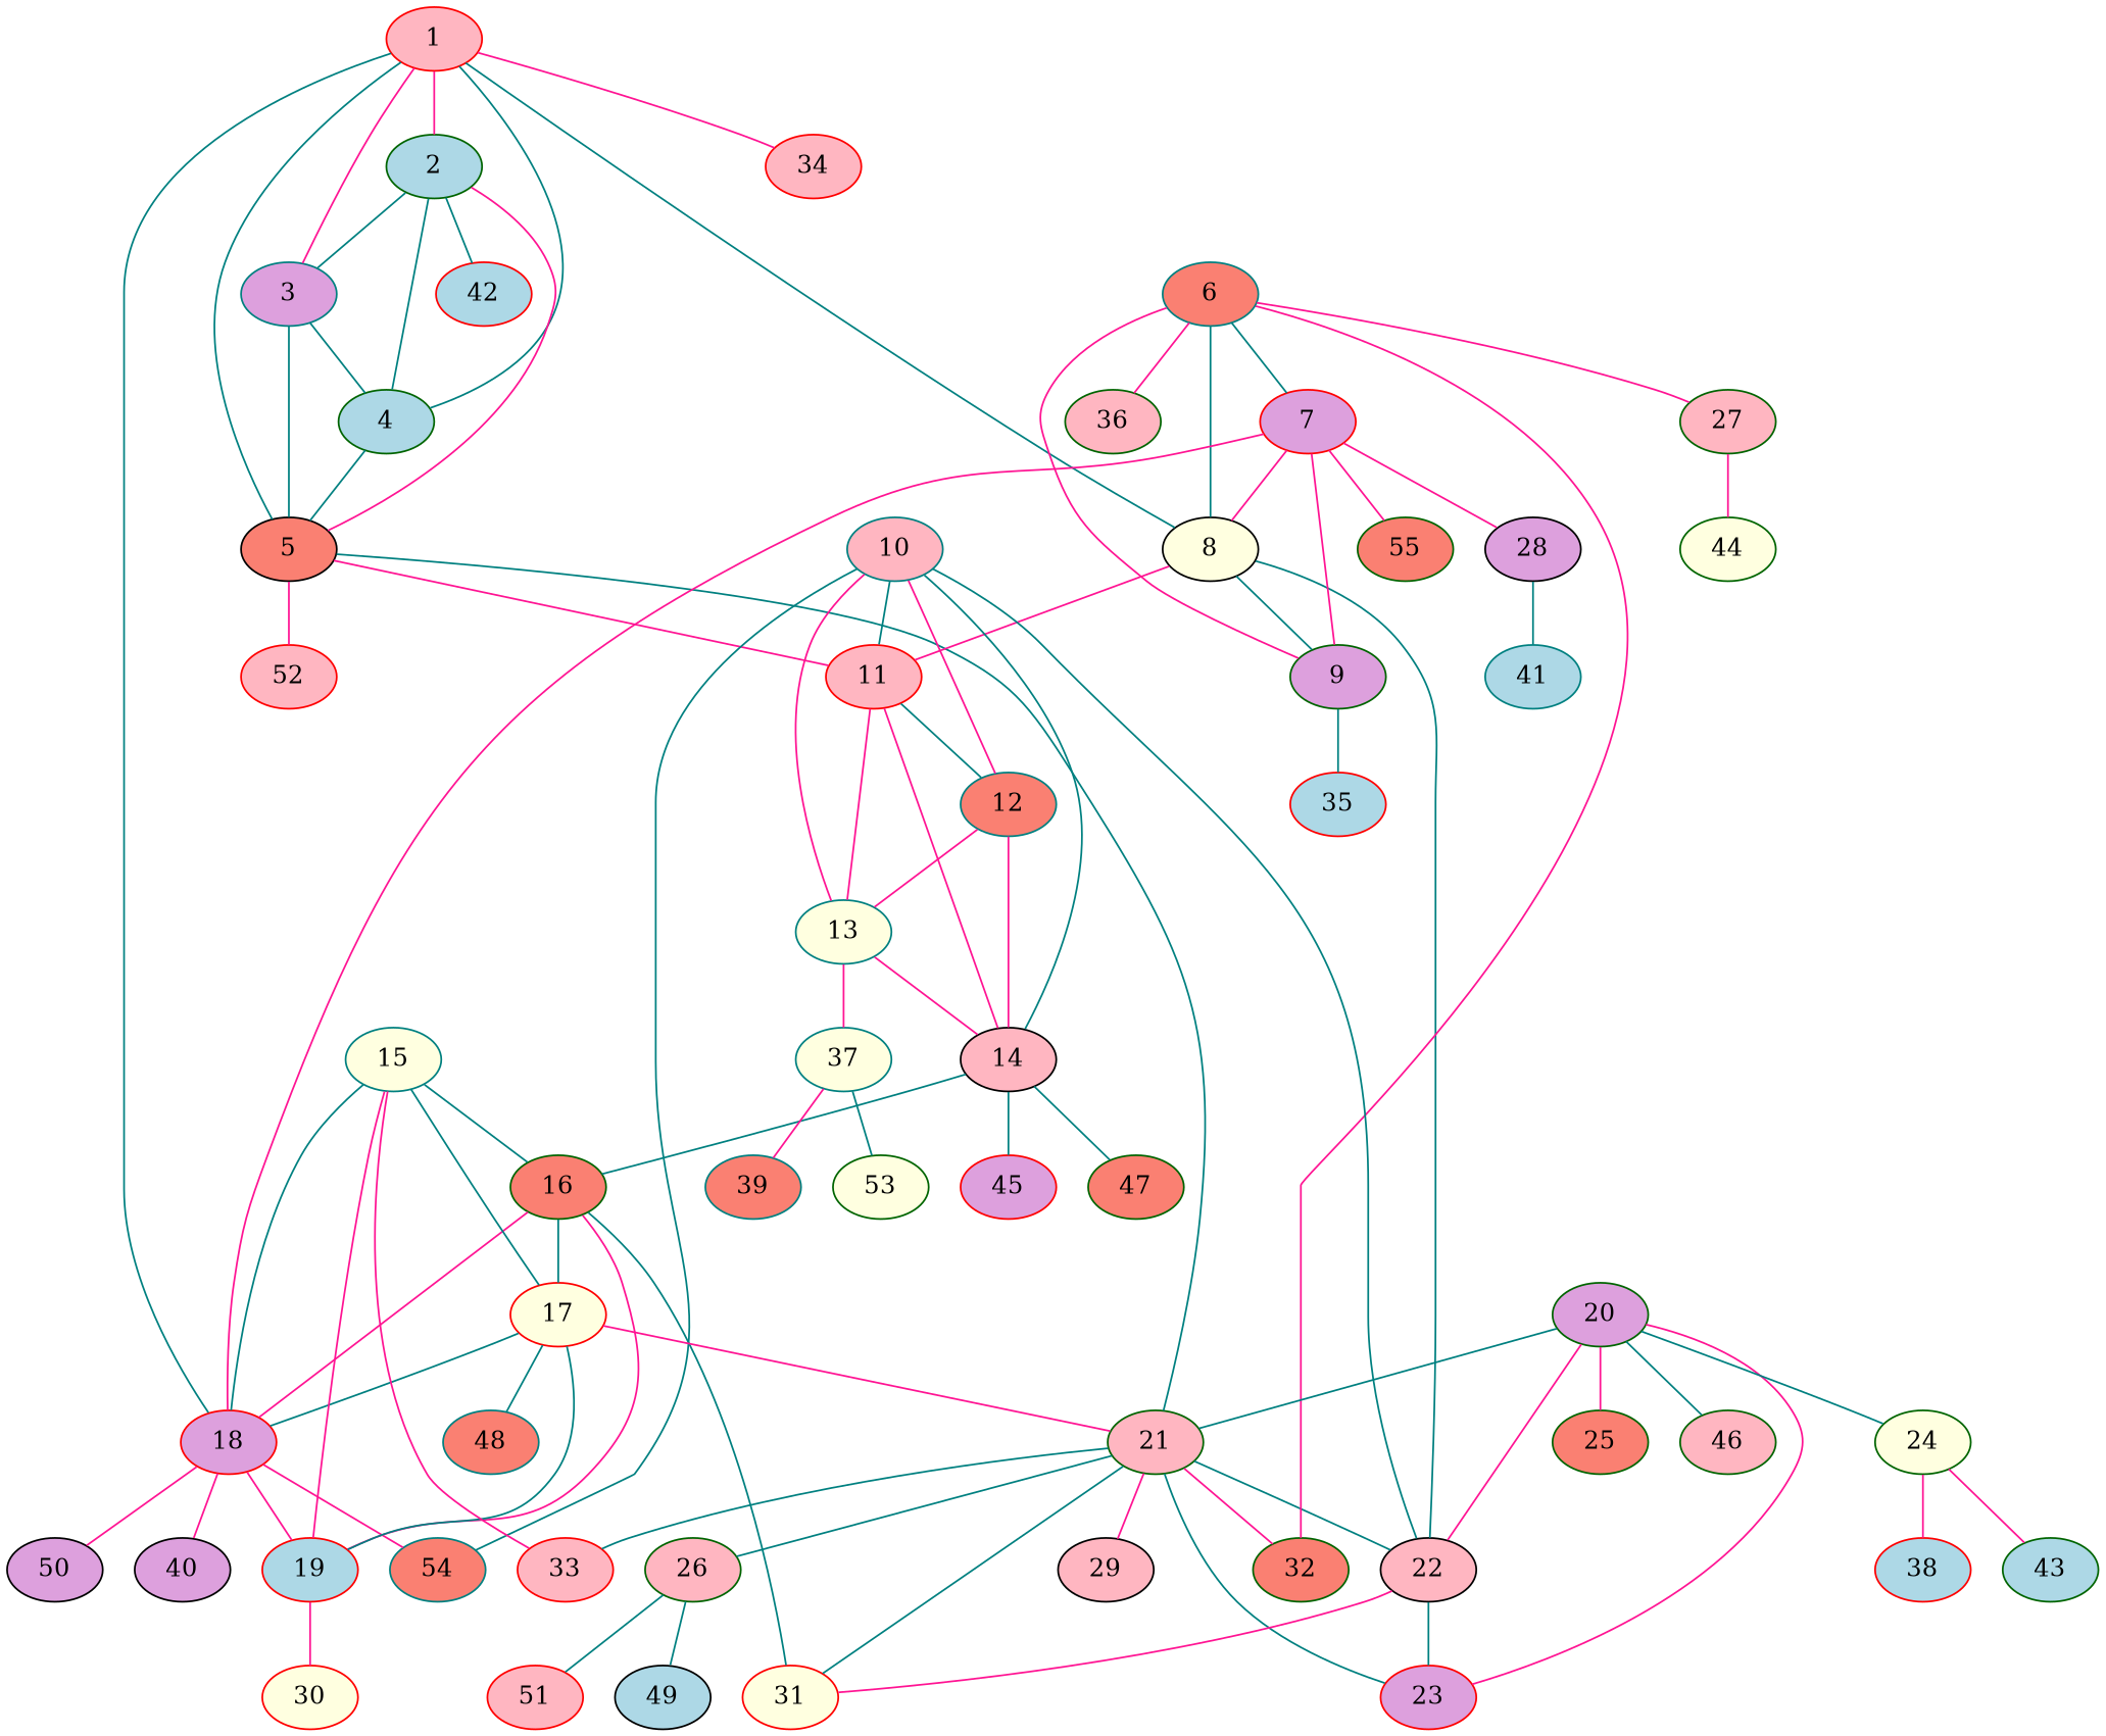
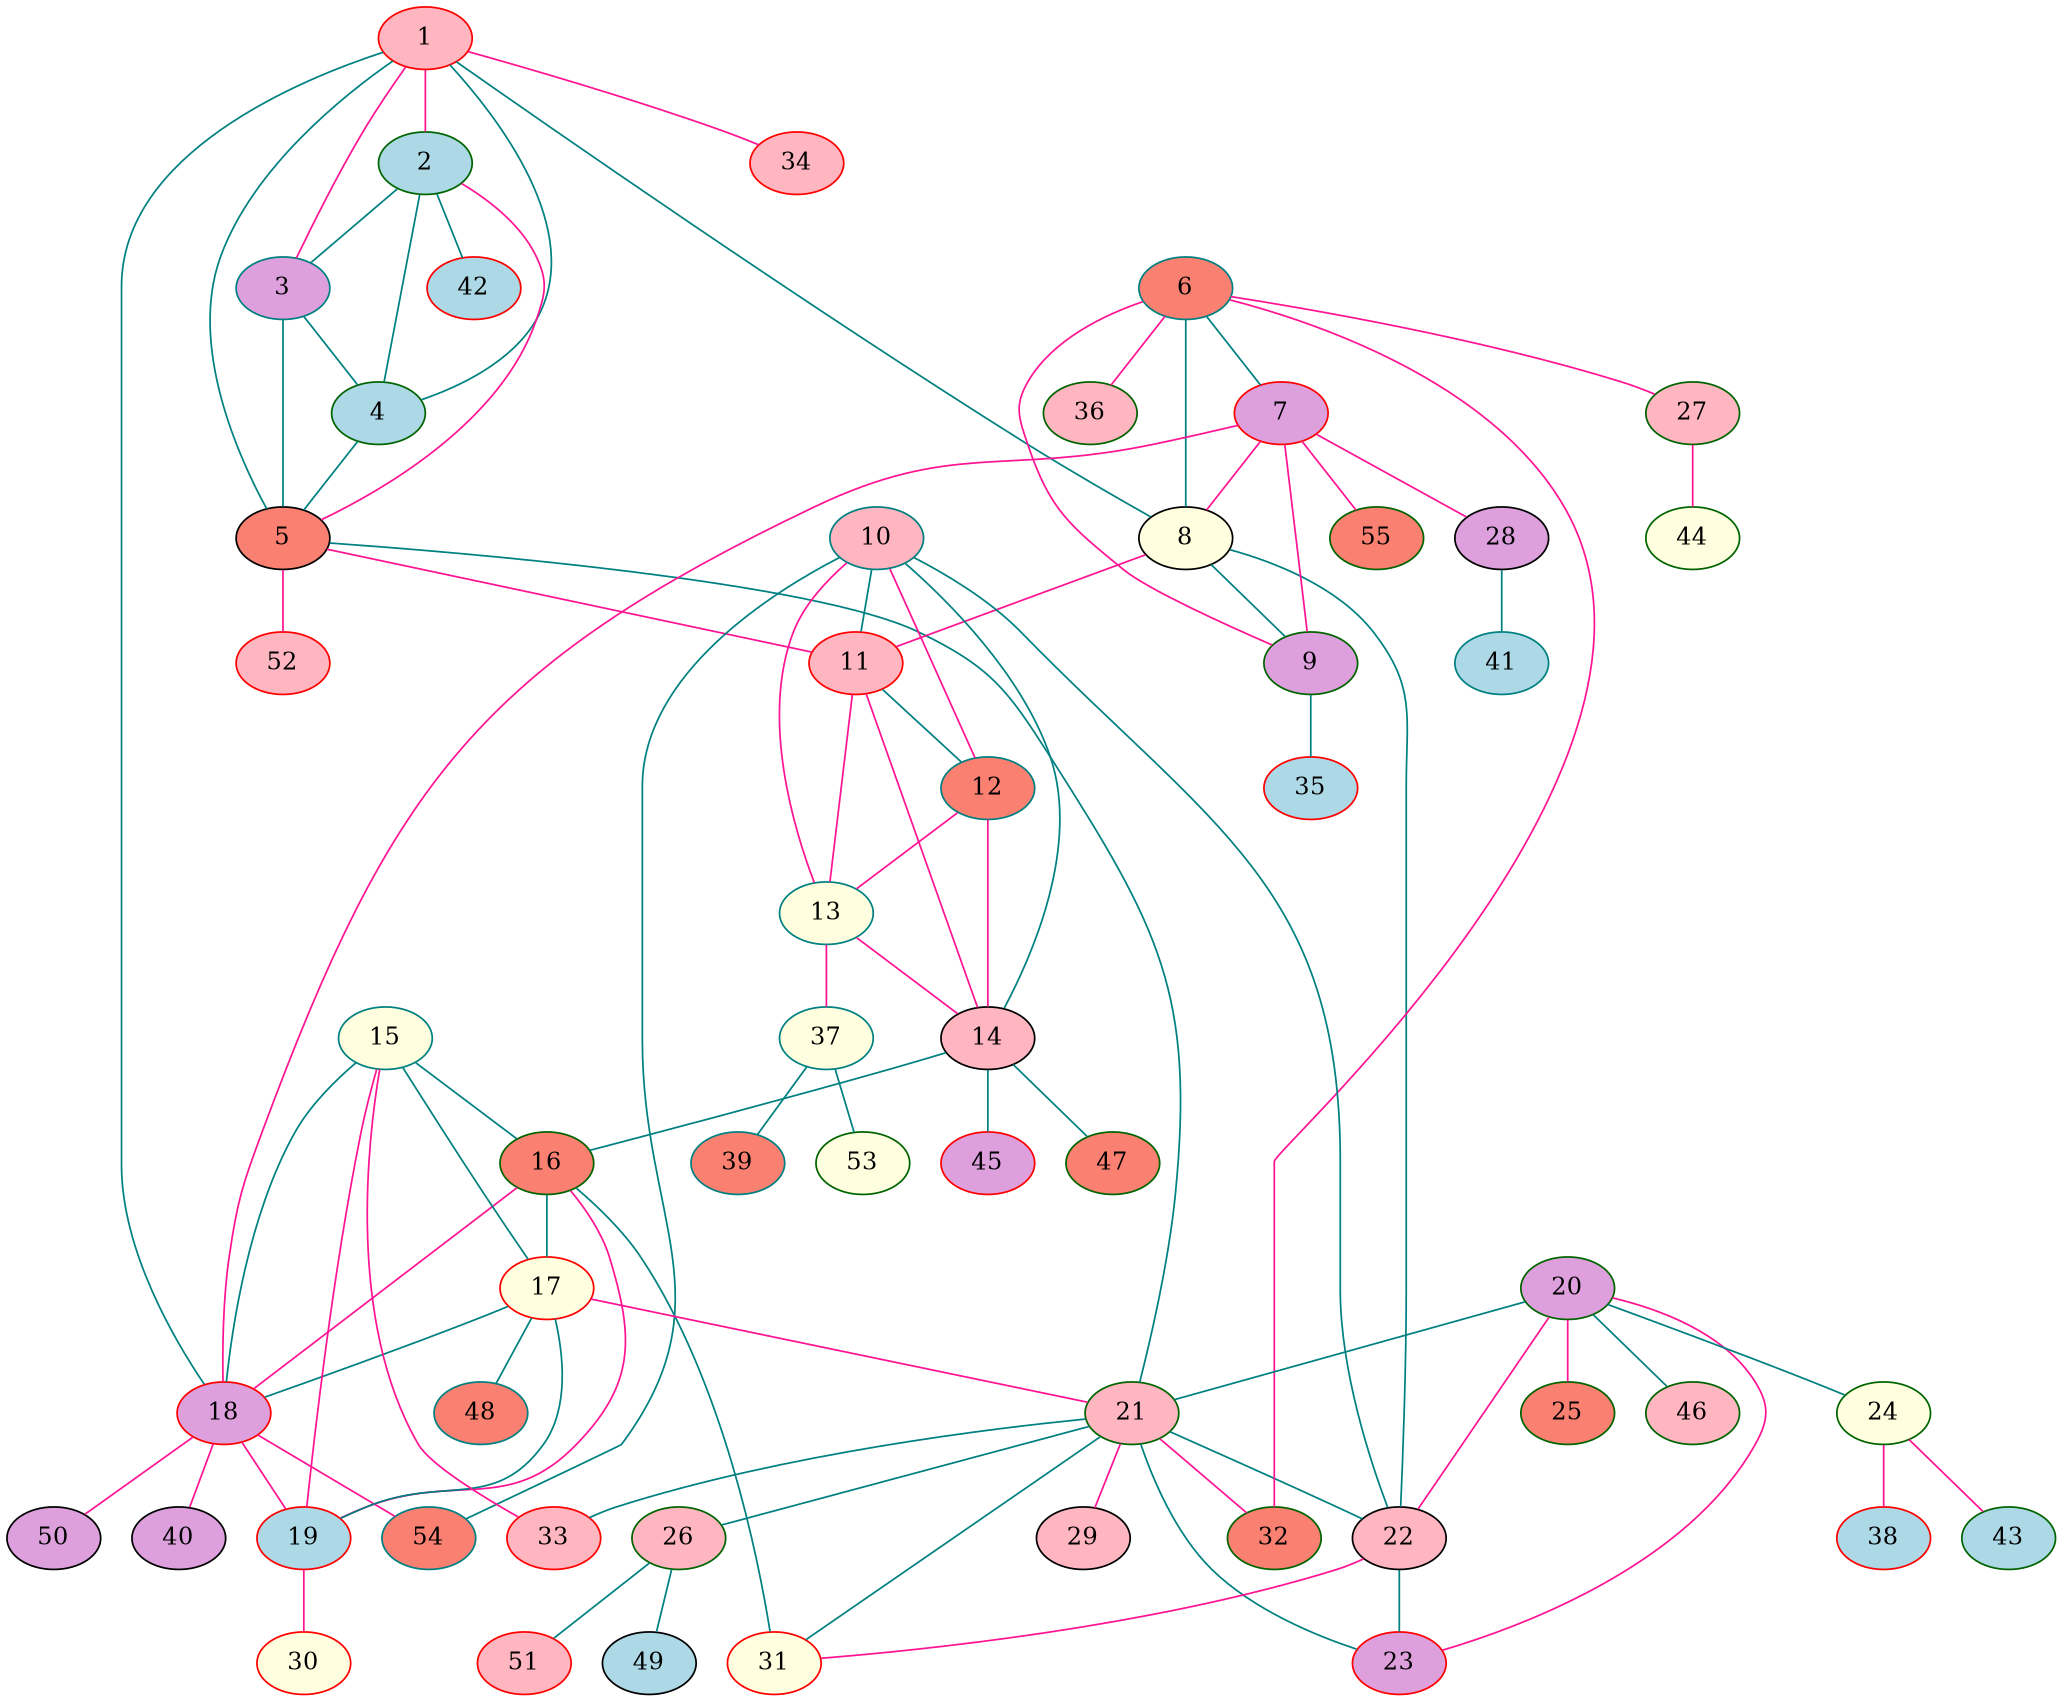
  graph {
    node [color=darkgreen fillcolor=lightpink style=filled]
    edge [color=teal weight=1.0]
    1 [color=red]
    2 [fillcolor=lightblue]
    3 [color=teal fillcolor=plum]
    4 [fillcolor=lightblue]
    5 [color=black fillcolor=salmon]
    8 [color=black fillcolor=lightyellow]
    18 [color=red fillcolor=plum]
    34 [color=red]
    42 [color=red fillcolor=lightblue]
    11 [color=red]
    21
    52 [color=red]
    9 [fillcolor=plum]
    22 [color=black]
    54 [color=teal fillcolor=salmon]
    19 [color=red fillcolor=lightblue]
    40 [color=black fillcolor=plum]
    50 [color=black fillcolor=plum]
    12 [color=teal fillcolor=salmon]
    13 [color=teal fillcolor=lightyellow]
    14 [color=black]
    32 [fillcolor=salmon]
    33 [color=red]
    31 [color=red fillcolor=lightyellow]
    23 [color=red fillcolor=plum]
    26
    29 [color=black]
    6 [color=teal fillcolor=salmon]
    7 [color=red fillcolor=plum]
    27
    36
    28 [color=black fillcolor=plum]
    55 [fillcolor=salmon]
    35 [color=red fillcolor=lightblue]
    44 [fillcolor=lightyellow]
    41 [color=teal fillcolor=lightblue]
    10 [color=teal]
    37 [color=teal fillcolor=lightyellow]
    16 [fillcolor=salmon]
    45 [color=red fillcolor=plum]
    47 [fillcolor=salmon]
    39 [color=teal fillcolor=salmon]
    53 [fillcolor=lightyellow]
    17 [color=red fillcolor=lightyellow]
    15 [color=teal fillcolor=lightyellow]
    48 [color=teal fillcolor=salmon]
    30 [color=red fillcolor=lightyellow]
    20 [fillcolor=plum]
    24 [fillcolor=lightyellow]
    25 [fillcolor=salmon]
    46
    38 [color=red fillcolor=lightblue]
    43 [fillcolor=lightblue]
    49 [color=black fillcolor=lightblue]
    51 [color=red]
    1 -- 2 [color=deeppink weight=4.0]
    1 -- 3 [color=deeppink]
    1 -- 4
    1 -- 5
    1 -- 8
    1 -- 18
    1 -- 34 [color=deeppink]
    2 -- 3
    2 -- 4
    2 -- 5 [color=deeppink]
    2 -- 42
    3 -- 4
    3 -- 5
    4 -- 5
    5 -- 11 [color=deeppink]
    5 -- 21
    5 -- 52 [color=deeppink]
    8 -- 11 [color=deeppink]
    8 -- 9 [weight=2.0]
    8 -- 22
    18 -- 54 [color=deeppink]
    18 -- 19 [color=deeppink]
    18 -- 40 [color=deeppink]
    18 -- 50 [color=deeppink]
    11 -- 12
    11 -- 13 [color=deeppink]
    11 -- 14 [color=deeppink]
    21 -- 22 [weight=2.0]
    21 -- 32 [color=deeppink]
    21 -- 33
    21 -- 31
    21 -- 23
    21 -- 26
    21 -- 29 [color=deeppink weight=2.0]
    9 -- 35 [weight=3.0]
    22 -- 31 [color=deeppink]
    22 -- 23 [weight=3.0]
    19 -- 30 [color=deeppink weight=2.0]
    12 -- 13 [color=deeppink weight=3.0]
    12 -- 14 [color=deeppink]
    13 -- 14 [color=deeppink]
    13 -- 37 [color=deeppink]
    14 -- 16
    14 -- 45 [weight=2.0]
    14 -- 47
    26 -- 49
    26 -- 51
    6 -- 8 [weight=2.0]
    6 -- 9 [color=deeppink]
    6 -- 32 [color=deeppink]
    6 -- 7
    6 -- 27 [color=deeppink]
    6 -- 36 [color=deeppink]
    7 -- 8 [color=deeppink weight=2.0]
    7 -- 18 [color=deeppink]
    7 -- 9 [color=deeppink]
    7 -- 28 [color=deeppink]
    7 -- 55 [color=deeppink]
    27 -- 44 [color=deeppink]
    28 -- 41
    10 -- 11
    10 -- 22
    10 -- 54
    10 -- 12 [color=deeppink]
    10 -- 13 [color=deeppink]
    10 -- 14
-   37 -- 39 [color=deeppink]
+   37 -- 39
    37 -- 53
    16 -- 18 [color=deeppink]
    16 -- 19 [color=deeppink]
    16 -- 31 [weight=6.0]
    16 -- 17
    17 -- 18
    17 -- 21 [color=deeppink]
    17 -- 19
    17 -- 48 [weight=4.0]
    15 -- 18
    15 -- 19 [color=deeppink]
    15 -- 33 [color=deeppink weight=3.0]
    15 -- 16
    15 -- 17
    20 -- 21
    20 -- 22 [color=deeppink weight=2.0]
    20 -- 23 [color=deeppink]
    20 -- 24
    20 -- 25 [color=deeppink]
    20 -- 46
    24 -- 38 [color=deeppink]
    24 -- 43 [color=deeppink]
  }
